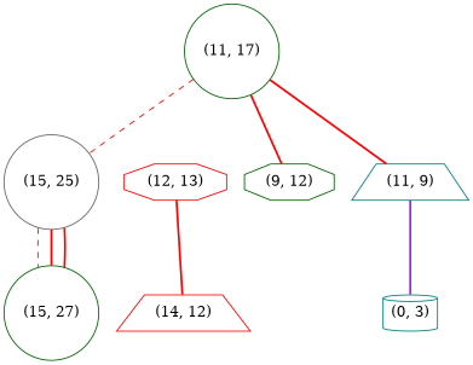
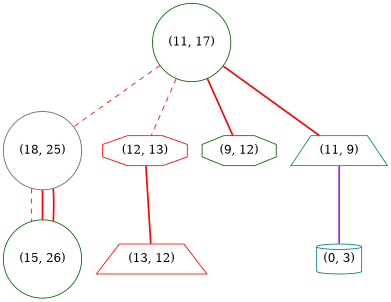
  graph {
    node [color=darkgreen shape=circle]
    edge [color=red style=bold weight=1]
-   "(15, 25)" [color=gray40]
+   "(15, 25)" [color=gray40 label="(18, 25)"]
    "(11, 17)"
    "(12, 13)" [color=red shape=octagon]
    n4 [label="(9, 12)" shape=octagon]
    "(11, 9)" [color=teal shape=trapezium]
-   "(15, 26)" [label="(15, 27)"]
-   "(14, 12)" [color=red shape=trapezium]
+   "(15, 26)"
+   "(14, 12)" [color=red shape=trapezium label="(13, 12)"]
    n8 [color=teal label="(0, 3)" shape=cylinder]
    "(15, 25)" -- "(15, 26)" [style=dashed]
    "(15, 25)" -- "(15, 26)"
    "(15, 25)" -- "(15, 26)"
    "(11, 17)" -- "(15, 25)" [style=dashed]
+   "(11, 17)" -- "(12, 13)" [style=dashed]
    "(11, 17)" -- n4
    "(11, 17)" -- "(11, 9)"
    "(12, 13)" -- "(14, 12)"
    "(11, 9)" -- n8 [color=purple weight=4]
  }
